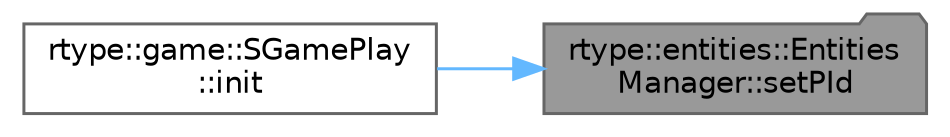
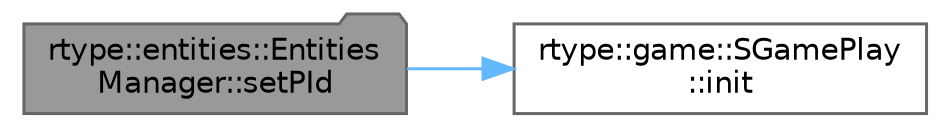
  digraph {
    rankdir=RL
    node [fontname=Helvetica fontsize=10 style=filled]
    n1 [color=gray40 fillcolor=grey60 fontcolor=black height=0.2 label="rtype::entities::Entities\lManager::setPId" shape=folder width=0.4]
    n2 [color=grey40 fillcolor=white height=0.2 label="rtype::game::SGamePlay\l::init" shape=box width=0.4]
-   n1 -> n2 [color=steelblue1 dir=back fontname=Helvetica fontsize=10 labelfontname=Helvetica labelfontsize=10 style=solid]
+   n2 -> n1 [color=steelblue1 dir=back fontname=Helvetica fontsize=10 labelfontname=Helvetica labelfontsize=10 style=solid]
  }
